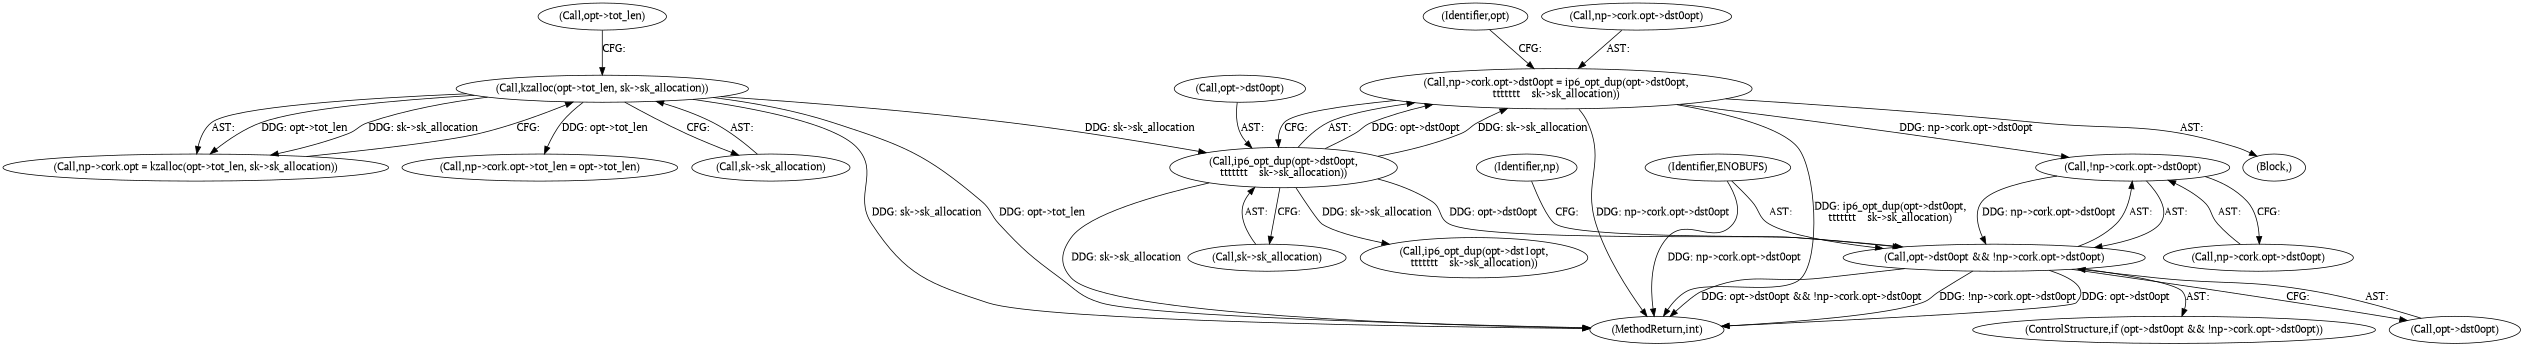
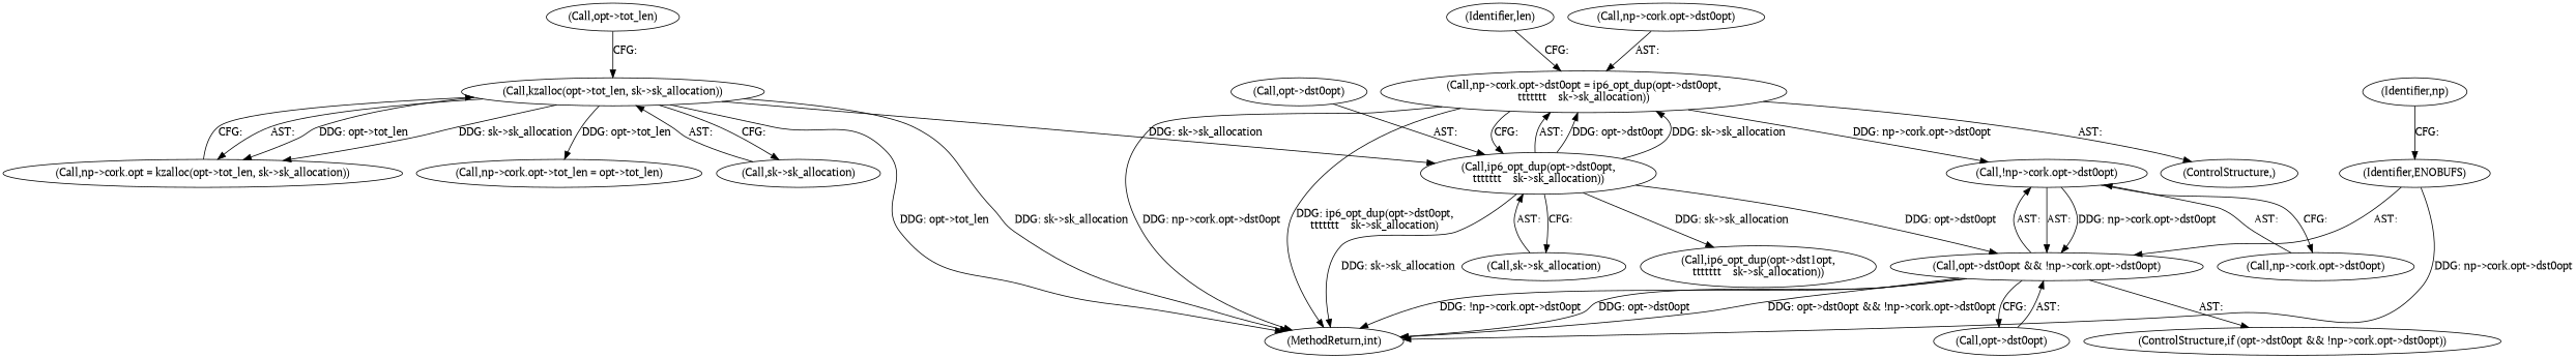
  digraph {
    fontname="PT Serif"
    node [fontname="PT Serif"]
    edge [fontname="PT Serif"]
    n1 [label="(Call,!np->cork.opt->dst0opt)"]
    n2 [label="(Call,opt->dst0opt && !np->cork.opt->dst0opt)"]
    n3 [label="(Call,np->cork.opt->dst0opt)"]
    n4 [label="(MethodReturn,int)"]
    n5 [label="(Call,opt->dst0opt)"]
    n6 [label="(ControlStructure,if (opt->dst0opt && !np->cork.opt->dst0opt))"]
    n7 [label="(Call,np->cork.opt->dst0opt = ip6_opt_dup(opt->dst0opt,\n\t\t\t\t\t\t\t    sk->sk_allocation))"]
    n8 [label="(Call,ip6_opt_dup(opt->dst0opt,\n\t\t\t\t\t\t\t    sk->sk_allocation))"]
-   n9 [label="(Block,)"]
+   n9 [label="(ControlStructure,)"]
    n10 [label="(Call,ip6_opt_dup(opt->dst1opt,\n\t\t\t\t\t\t\t    sk->sk_allocation))"]
    n11 [label="(Call,sk->sk_allocation)"]
    n12 [label="(Call,kzalloc(opt->tot_len, sk->sk_allocation))"]
    n13 [label="(Call,np->cork.opt = kzalloc(opt->tot_len, sk->sk_allocation))"]
    n14 [label="(Call,np->cork.opt->tot_len = opt->tot_len)"]
    n15 [label="(Call,sk->sk_allocation)"]
-   n16 [label="(Identifier,opt)"]
+   n16 [label="(Identifier,len)"]
    n17 [label="(Identifier,ENOBUFS)"]
    n18 [label="(Call,opt->dst0opt)"]
    n19 [label="(Call,opt->tot_len)"]
    n20 [label="(Call,np->cork.opt->dst0opt)"]
    n21 [label="(Identifier,np)"]
    n1 -> n2 [label="AST: "]
    n1 -> n2 [label="DDG: np->cork.opt->dst0opt"]
    n1 -> n3 [label="CFG: "]
    n2 -> n1 [label="AST: "]
    n2 -> n4 [label="DDG: opt->dst0opt && !np->cork.opt->dst0opt"]
    n2 -> n4 [label="DDG: !np->cork.opt->dst0opt"]
    n2 -> n4 [label="DDG: opt->dst0opt"]
    n2 -> n5 [label="CFG: "]
    n2 -> n6 [label="AST: "]
    n3 -> n1 [label="AST: "]
    n5 -> n2 [label="AST: "]
    n7 -> n1 [label="DDG: np->cork.opt->dst0opt"]
    n7 -> n4 [label="DDG: np->cork.opt->dst0opt"]
    n7 -> n4 [label="DDG: ip6_opt_dup(opt->dst0opt,\n\t\t\t\t\t\t\t    sk->sk_allocation)"]
    n7 -> n8 [label="CFG: "]
    n7 -> n9 [label="AST: "]
    n8 -> n2 [label="DDG: opt->dst0opt"]
    n8 -> n4 [label="DDG: sk->sk_allocation"]
    n8 -> n7 [label="AST: "]
    n8 -> n7 [label="DDG: opt->dst0opt"]
    n8 -> n7 [label="DDG: sk->sk_allocation"]
    n8 -> n10 [label="DDG: sk->sk_allocation"]
    n8 -> n11 [label="CFG: "]
    n11 -> n8 [label="AST: "]
    n12 -> n4 [label="DDG: sk->sk_allocation"]
    n12 -> n4 [label="DDG: opt->tot_len"]
    n12 -> n8 [label="DDG: sk->sk_allocation"]
    n12 -> n13 [label="AST: "]
    n12 -> n13 [label="DDG: opt->tot_len"]
    n12 -> n13 [label="DDG: sk->sk_allocation"]
    n12 -> n14 [label="DDG: opt->tot_len"]
    n12 -> n15 [label="CFG: "]
    n13 -> n12 [label="CFG: "]
    n15 -> n12 [label="AST: "]
    n16 -> n7 [label="CFG: "]
    n17 -> n2 [label="AST: "]
    n17 -> n4 [label="DDG: np->cork.opt->dst0opt"]
    n18 -> n8 [label="AST: "]
    n19 -> n12 [label="CFG: "]
    n20 -> n7 [label="AST: "]
-   n21 -> n2 [label="CFG: "]
+   n21 -> n17 [label="CFG: "]
  }
